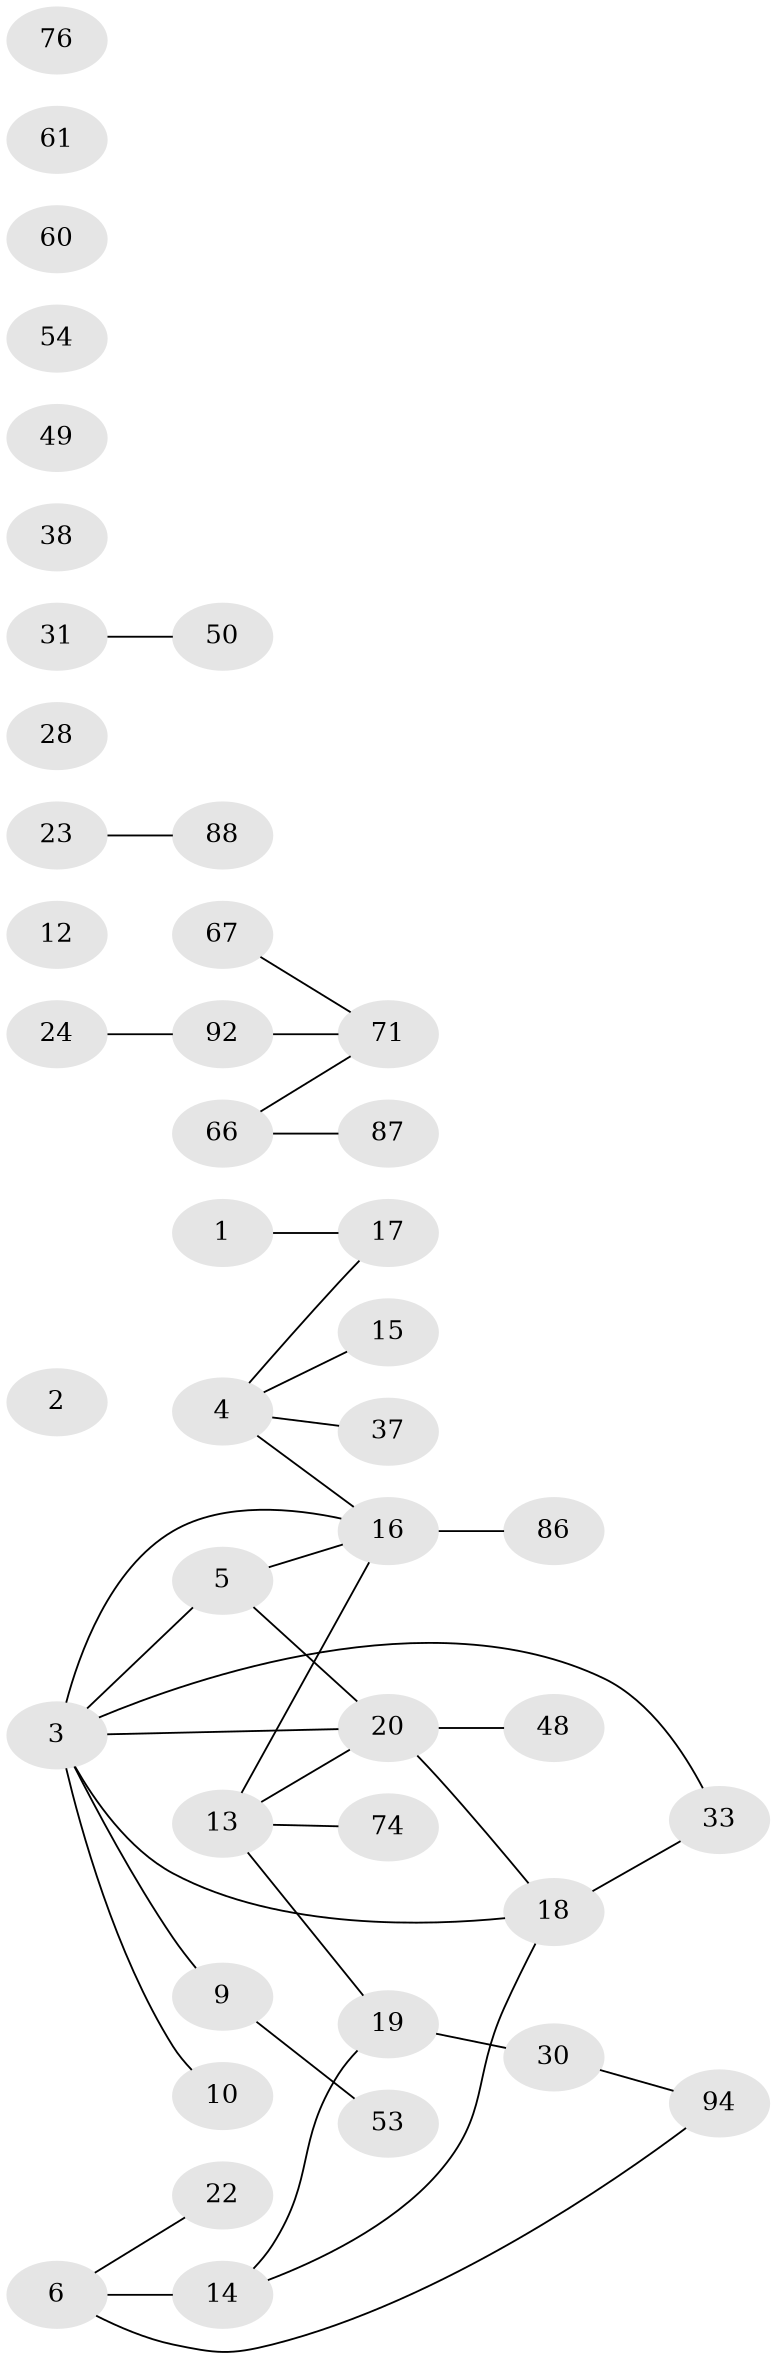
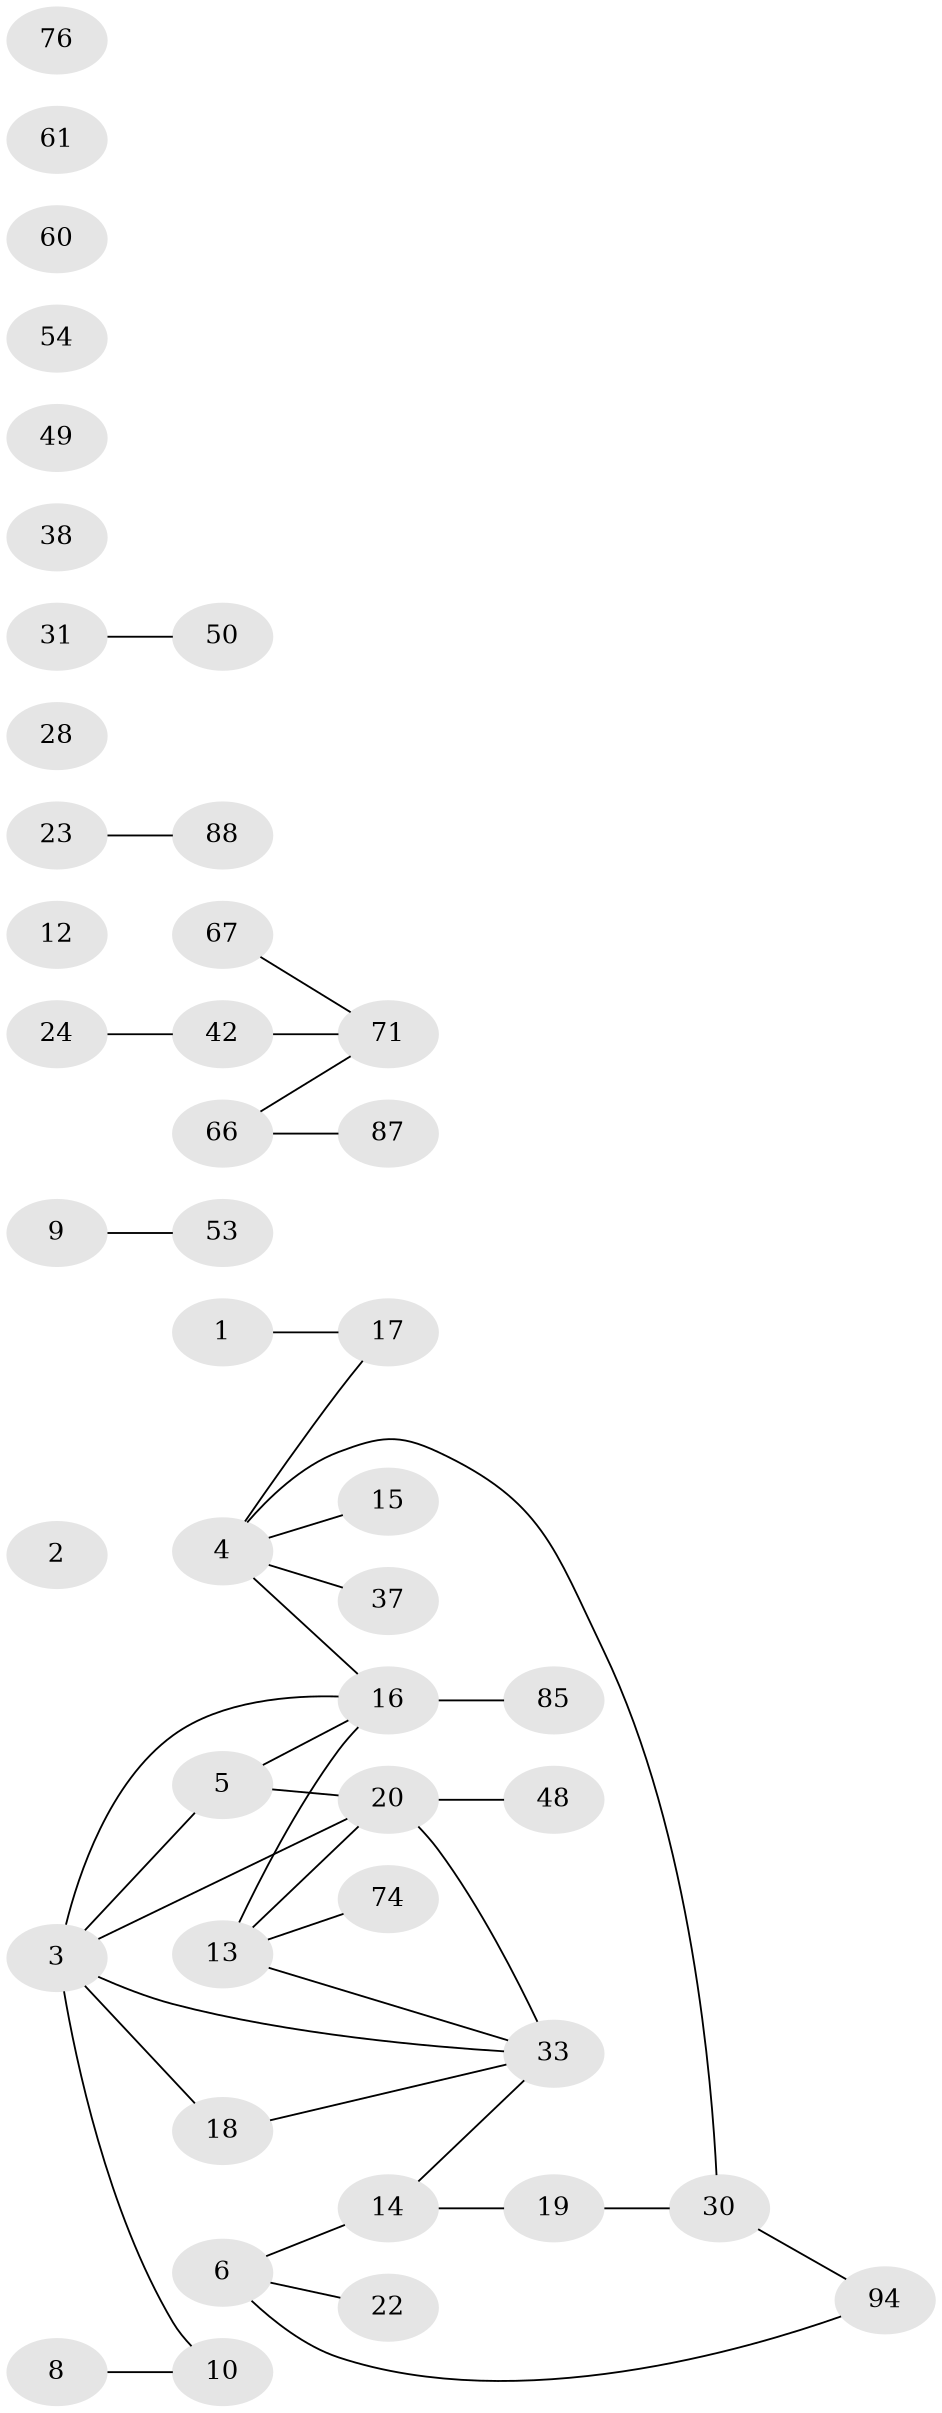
  graph {
    rankdir=LR
    node [color=gray90 style=filled]
    17 [super="+59"]
    1
    2
    3 [super="+36+69+7"]
    5 [super="+11+100+65+26"]
    9 [super="+51"]
    10
    16 [super="+62+39"]
    18 [super="+43+29"]
    20 [super="+35"]
    33 [super="+101"]
    53 [super="+64"]
    14 [super="+98+21"]
    19 [super="+44"]
-   85 [label=86]
+   85
    48 [super="+58"]
-   42 [super="+72" label=92]
+   42 [super="+72"]
    71 [super="+81"]
    4 [super="+89"]
    n20 [label=15]
    30 [super="+46+34"]
    37 [super="+52"]
    94
    6 [super="+47"]
    22
+   8 [super="+92"]
    12 [super="+57"]
    13 [super="+40"]
    n29 [label=74]
    23 [super="+78"]
    88
    24 [super="+79"]
    28
    31 [super="+83"]
    50 [super="+68"]
    38
    49
    54
    60
    61
    66 [super="+73"]
    87
    67
    n44 [label=76 super="+99"]
    1 -- 17
    3 -- 5
-   3 -- 9
    3 -- 10
    3 -- 16
    3 -- 18 [weight=2]
    3 -- 20 [weight=2]
    3 -- 33
    5 -- 16
    5 -- 20
    9 -- 53
    16 -- 85
    18 -- 33
-   20 -- 18
+   20 -- 33
    20 -- 48
-   14 -- 18
+   14 -- 33
    14 -- 19
    19 -- 30
    42 -- 71
    4 -- 17
    4 -- 16 [weight=2]
    4 -- n20
+   4 -- 30
    4 -- 37
    30 -- 94
    6 -- 14
    6 -- 94
    6 -- 22
+   8 -- 10
    13 -- 16
    13 -- 20
-   13 -- 19
+   13 -- 33
    13 -- n29
    23 -- 88
    24 -- 42
    31 -- 50
    66 -- 71
    66 -- 87
    67 -- 71
  }
